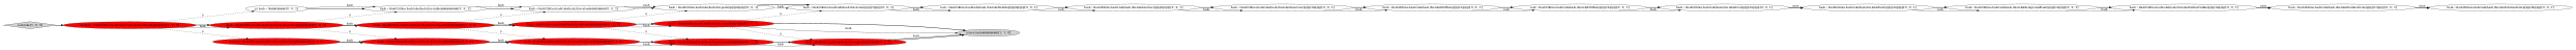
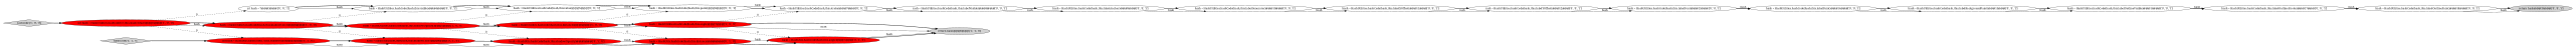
  digraph {
    fontname="Noto Serif"
    rankdir=LR
    node [fillcolor=white fontname="Noto Serif" shape=ellipse style=filled]
    edge [fontname="Noto Serif" style=bold]
    n1 [label="hash = HashUtilities.hashCode(hash,this.labelOutlinePaint)@@@18@@@['0', '0', '1']"]
+   n2 [fillcolor=lightgray label="return hash@@@19@@@['0', '0', '1']"]
    n3 [fillcolor=red label="hash = HashUtilities.hashCode(hash,this.angle)@@@7@@@['1', '0', '0']"]
    n4 [label="hash = HashUtilities.hashCode(hash,this.stroke)@@@7@@@['0', '0', '1']"]
    n5 [fillcolor=red label="hash = HashUtils.hashCode(hash,this.angle)@@@7@@@['0', '1', '0']"]
    n6 [fillcolor=lightgray label="return hash@@@8@@@['1', '1', '0']"]
    n7 [label="hash = HashUtilities.hashCode(hash,this.labelVisible)@@@8@@@['0', '0', '1']"]
    n8 [label="hash = HashUtilities.hashCode(hash,this.labelAnchor)@@@9@@@['0', '0', '1']"]
    n9 [label="hash = HashUtilities.hashCode(hash,this.labelBackgroundPaint)@@@15@@@['0', '0', '1']"]
    n10 [label="hash = HashUtilities.hashCode(hash,this.labelOutlineVisible)@@@16@@@['0', '0', '1']"]
    n11 [label="hash = HashUtilities.hashCode(hash,this.labelOutlineStroke)@@@17@@@['0', '0', '1']"]
    n12 [fillcolor=red label="hash = HashUtils.hashCode(hash,this.distance)@@@6@@@['0', '1', '0']"]
    n13 [fillcolor=red label="hash = HashUtilities.hashCode(hash,this.shadowOpacity)@@@5@@@['1', '0', '0']"]
    n14 [fillcolor=red label="hash = HashUtilities.hashCode(hash,this.distance)@@@6@@@['1', '0', '0']"]
    n15 [label="hash = HashUtilities.hashCode(hash,this.value)@@@5@@@['0', '0', '1']"]
    n16 [fillcolor=red label="hash = HashUtils.hashCode(hash,this.shadowOpacity)@@@5@@@['0', '1', '0']"]
    n17 [label="hash = HashUtilities.hashCode(hash,this.paint)@@@6@@@['0', '0', '1']"]
    n18 [label="hash = HashUtilities.hashCode(hash,this.labelYOffset)@@@12@@@['0', '0', '1']"]
    n19 [label="hash = HashUtilities.hashCode(hash,this.labelFont)@@@13@@@['0', '0', '1']"]
    n20 [label="hash = HashUtilities.hashCode(hash,this.labelPaint)@@@14@@@['0', '0', '1']"]
    n21 [label="hash = HashUtilities.hashCode(hash,this.visible)@@@4@@@['0', '0', '1']"]
    n22 [label="hash = HashUtilities.hashCode(hash,this.labelGenerator)@@@10@@@['0', '0', '1']"]
    n23 [label="hash = HashUtilities.hashCode(hash,this.labelXOffset)@@@11@@@['0', '0', '1']"]
    n24 [fillcolor=red label="hash = HashUtilities.hashCode(hash,this.shadowColor)@@@4@@@['1', '0', '0']"]
    n25 [fillcolor=red label="hash = HashUtils.hashCode(hash,this.shadowColor)@@@4@@@['0', '1', '0']"]
    n26 [label="int hash = 7@@@3@@@['0', '0', '1']"]
+   n27 [fillcolor=lightgray label="hashCode['0', '1', '0']" shape=diamond]
    n28 [fillcolor=red label="int hash = HashUtils.hashCode(17,this.shadowSize)@@@3@@@['0', '1', '0']"]
    n29 [fillcolor=red label="int hash = HashUtilities.hashCode(17,this.shadowSize)@@@3@@@['1', '0', '0']"]
    n30 [fillcolor=lightgray label="hashCode['1', '0', '0']" shape=diamond]
+   n1 -> n2
+   n1 -> n2 [label=hash style=solid]
    n3 -> n4 [label=0 style=dashed]
    n3 -> n5 [label=0 style=dashed]
    n3 -> n6
    n3 -> n6 [label=hash style=solid]
    n4 -> n7
    n4 -> n7 [label=hash style=solid]
    n5 -> n6 [label=hash style=solid]
    n5 -> n6
    n7 -> n8
    n7 -> n8 [label=hash style=solid]
    n8 -> n22
    n8 -> n22 [label=hash style=solid]
    n9 -> n10
    n9 -> n10 [label=hash style=solid]
    n10 -> n11 [label=hash style=solid]
    n10 -> n11
    n11 -> n1 [label=hash style=solid]
    n11 -> n1
    n12 -> n5
    n12 -> n5 [label=hash style=solid]
    n13 -> n14
    n13 -> n14 [label=hash style=solid]
    n13 -> n15 [label=0 style=dashed]
    n13 -> n16 [label=0 style=dashed]
    n14 -> n3 [label=hash style=solid]
    n14 -> n3
    n14 -> n12 [label=0 style=dashed]
    n14 -> n17 [label=0 style=dashed]
    n15 -> n17 [label=hash style=solid]
    n15 -> n17
    n16 -> n12
    n16 -> n12 [label=hash style=solid]
    n17 -> n4
    n17 -> n4 [label=hash style=solid]
    n18 -> n19
    n18 -> n19 [label=hash style=solid]
    n19 -> n20 [label=hash style=solid]
    n19 -> n20
    n20 -> n9
    n20 -> n9 [label=hash style=solid]
    n21 -> n15 [label=hash style=solid]
    n21 -> n15
    n22 -> n23
    n22 -> n23 [label=hash style=solid]
    n23 -> n18
    n23 -> n18 [label=hash style=solid]
    n24 -> n13
    n24 -> n13 [label=hash style=solid]
    n24 -> n21 [label=0 style=dashed]
    n24 -> n25 [label=0 style=dashed]
    n25 -> n16 [label=hash style=solid]
    n25 -> n16
    n26 -> n21 [label=hash style=solid]
    n26 -> n21
+   n27 -> n28
    n28 -> n25 [label=hash style=solid]
    n28 -> n25
    n29 -> n24 [label=hash style=solid]
    n29 -> n24
    n29 -> n26 [label=0 style=dashed]
    n29 -> n28 [label=0 style=dashed]
    n30 -> n29
  }
